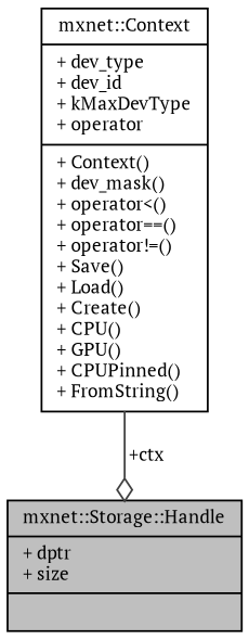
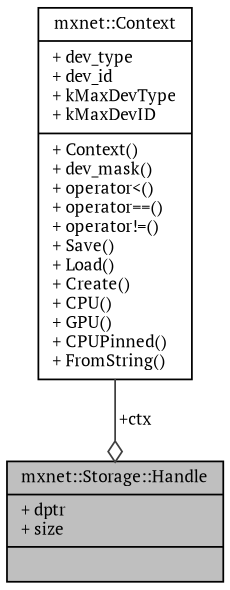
  digraph {
    fontname="PT Serif"
    node [color=black fontname="PT Serif" fontsize=10 shape=record style=filled]
    n1 [fillcolor=grey75 fontcolor=black height=0.2 label="{mxnet::Storage::Handle\n|+ dptr\l+ size\l|}" width=0.4]
-   n2 [fillcolor=white height=0.2 label="{mxnet::Context\n|+ dev_type\l+ dev_id\l+ kMaxDevType\l+ operator\l|+ Context()\l+ dev_mask()\l+ operator\<()\l+ operator==()\l+ operator!=()\l+ Save()\l+ Load()\l+ Create()\l+ CPU()\l+ GPU()\l+ CPUPinned()\l+ FromString()\l}" width=0.4]
+   n2 [fillcolor=white height=0.2 label="{mxnet::Context\n|+ dev_type\l+ dev_id\l+ kMaxDevType\l+ kMaxDevID\l|+ Context()\l+ dev_mask()\l+ operator\<()\l+ operator==()\l+ operator!=()\l+ Save()\l+ Load()\l+ Create()\l+ CPU()\l+ GPU()\l+ CPUPinned()\l+ FromString()\l}" width=0.4]
    n2 -> n1 [arrowhead=odiamond color=grey25 fontname="PT Serif" fontsize=10 label=" +ctx" labelfontname=Helvetica labelfontsize=10 style=solid]
  }
